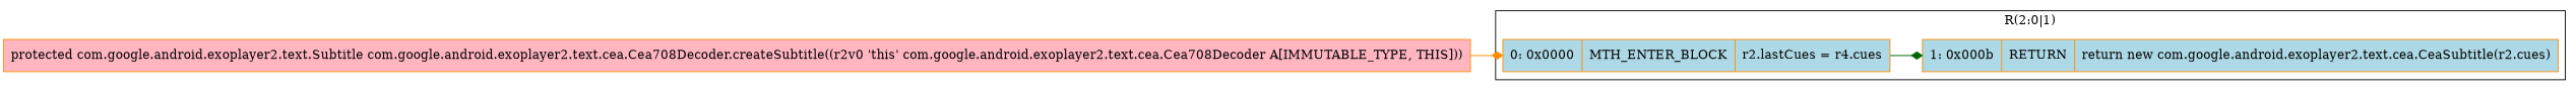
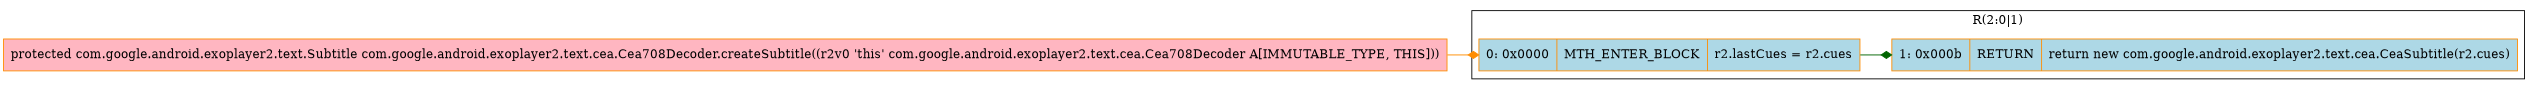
  digraph {
    rankdir=LR
    node [color=darkorange shape=record style=filled fillcolor=lightblue]
    edge [arrowhead=diamond]
-   n1 [label="{0\:\ 0x0000|MTH_ENTER_BLOCK\l|r2.lastCues = r4.cues\l}"]
+   n1 [label="{0\:\ 0x0000|MTH_ENTER_BLOCK\l|r2.lastCues = r2.cues\l}"]
    n2 [label="{1\:\ 0x000b|RETURN\l|return new com.google.android.exoplayer2.text.cea.CeaSubtitle(r2.cues)\l}"]
    n3 [label="{protected com.google.android.exoplayer2.text.Subtitle com.google.android.exoplayer2.text.cea.Cea708Decoder.createSubtitle((r2v0 'this' com.google.android.exoplayer2.text.cea.Cea708Decoder A[IMMUTABLE_TYPE, THIS])) }" fillcolor=lightpink]
    subgraph cluster_1 {
      label="R(2:0|1)"
      n1
      n2
    }
    n1 -> n2 [color=darkgreen]
    n3 -> n1 [color=darkorange]
  }
